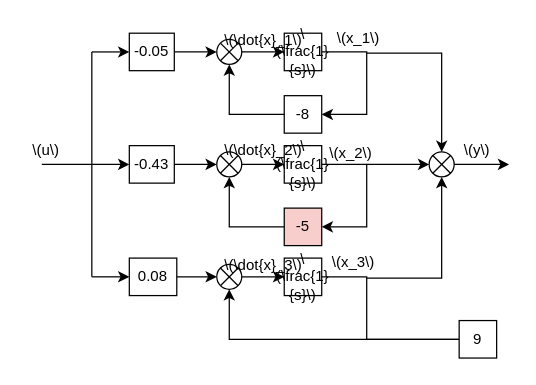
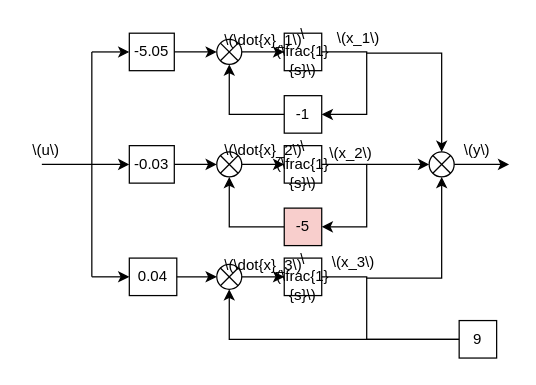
  <mxCell id="0" />
  <mxCell id="1" parent="0" />
  <mxCell id="2" style="edgeStyle=orthogonalEdgeStyle;rounded=0;orthogonalLoop=1;jettySize=auto;html=1;exitX=1;exitY=0.5;exitDx=0;exitDy=0;entryX=1;entryY=0.5;entryDx=0;entryDy=0;" edge="1" parent="1" source="3" target="7"><mxGeometry relative="1" as="geometry"><Array as="points"><mxPoint x="293" y="41" /><mxPoint x="293" y="91" /></Array></mxGeometry></mxCell>
  <mxCell id="3" value="\(\frac{1}{s}\)" style="rounded=0;whiteSpace=wrap;html=1;" vertex="1" parent="1"><mxGeometry x="227" y="26" width="30" height="30" as="geometry" /></mxCell>
  <mxCell id="4" value="" style="edgeStyle=orthogonalEdgeStyle;rounded=0;orthogonalLoop=1;jettySize=auto;html=1;" edge="1" parent="1" source="5" target="3"><mxGeometry relative="1" as="geometry" /></mxCell>
  <mxCell id="5" value="" style="shape=sumEllipse;perimeter=ellipsePerimeter;whiteSpace=wrap;html=1;backgroundOutline=1;" vertex="1" parent="1"><mxGeometry x="173" y="31" width="20" height="20" as="geometry" /></mxCell>
  <mxCell id="6" style="edgeStyle=orthogonalEdgeStyle;rounded=0;orthogonalLoop=1;jettySize=auto;html=1;entryX=0.5;entryY=1;entryDx=0;entryDy=0;" edge="1" parent="1" source="7" target="5"><mxGeometry relative="1" as="geometry" /></mxCell>
- <mxCell id="7" value="-8" style="rounded=0;whiteSpace=wrap;html=1;" vertex="1" parent="1"><mxGeometry x="227" y="76" width="30" height="30" as="geometry" /></mxCell>
+ <mxCell id="7" value="-1" style="rounded=0;whiteSpace=wrap;html=1;" vertex="1" parent="1"><mxGeometry x="227" y="76" width="30" height="30" as="geometry" /></mxCell>
  <mxCell id="8" style="edgeStyle=orthogonalEdgeStyle;rounded=0;orthogonalLoop=1;jettySize=auto;html=1;exitX=1;exitY=0.5;exitDx=0;exitDy=0;entryX=1;entryY=0.5;entryDx=0;entryDy=0;" edge="1" parent="1" source="9" target="14"><mxGeometry relative="1" as="geometry"><Array as="points"><mxPoint x="293" y="131" /><mxPoint x="293" y="181" /></Array></mxGeometry></mxCell>
  <mxCell id="9" value="\(\frac{1}{s}\)" style="rounded=0;whiteSpace=wrap;html=1;" vertex="1" parent="1"><mxGeometry x="227" y="116" width="30" height="30" as="geometry" /></mxCell>
  <mxCell id="10" value="" style="edgeStyle=orthogonalEdgeStyle;rounded=0;orthogonalLoop=1;jettySize=auto;html=1;" edge="1" parent="1" source="12" target="9"><mxGeometry relative="1" as="geometry" /></mxCell>
  <mxCell id="11" style="edgeStyle=orthogonalEdgeStyle;rounded=0;orthogonalLoop=1;jettySize=auto;html=1;exitX=0;exitY=0.5;exitDx=0;exitDy=0;endArrow=none;endFill=0;startArrow=classic;startFill=1;" edge="1" parent="1" source="12"><mxGeometry relative="1" as="geometry"><mxPoint x="133" y="130.944" as="targetPoint" /></mxGeometry></mxCell>
  <mxCell id="12" value="" style="shape=sumEllipse;perimeter=ellipsePerimeter;whiteSpace=wrap;html=1;backgroundOutline=1;" vertex="1" parent="1"><mxGeometry x="173" y="121" width="20" height="20" as="geometry" /></mxCell>
  <mxCell id="13" style="edgeStyle=orthogonalEdgeStyle;rounded=0;orthogonalLoop=1;jettySize=auto;html=1;entryX=0.5;entryY=1;entryDx=0;entryDy=0;" edge="1" parent="1" source="14" target="12"><mxGeometry relative="1" as="geometry" /></mxCell>
  <mxCell id="14" value="-5" style="rounded=0;whiteSpace=wrap;html=1;fillColor=#f8cecc;" vertex="1" parent="1"><mxGeometry x="227" y="166" width="30" height="30" as="geometry" /></mxCell>
  <mxCell id="15" style="edgeStyle=orthogonalEdgeStyle;rounded=0;orthogonalLoop=1;jettySize=auto;html=1;exitX=1;exitY=0.5;exitDx=0;exitDy=0;entryX=1;entryY=0.5;entryDx=0;entryDy=0;" edge="1" parent="1" source="16" target="21"><mxGeometry relative="1" as="geometry"><Array as="points"><mxPoint x="293" y="221" /><mxPoint x="293" y="271" /></Array></mxGeometry></mxCell>
  <mxCell id="16" value="\(\frac{1}{s}\)" style="rounded=0;whiteSpace=wrap;html=1;" vertex="1" parent="1"><mxGeometry x="227" y="206" width="30" height="30" as="geometry" /></mxCell>
  <mxCell id="17" value="" style="edgeStyle=orthogonalEdgeStyle;rounded=0;orthogonalLoop=1;jettySize=auto;html=1;" edge="1" parent="1" source="19" target="16"><mxGeometry relative="1" as="geometry" /></mxCell>
  <mxCell id="18" style="edgeStyle=orthogonalEdgeStyle;rounded=0;orthogonalLoop=1;jettySize=auto;html=1;exitX=0;exitY=0.5;exitDx=0;exitDy=0;startArrow=classic;startFill=1;endArrow=none;endFill=0;" edge="1" parent="1" source="19"><mxGeometry relative="1" as="geometry"><mxPoint x="133" y="220.944" as="targetPoint" /></mxGeometry></mxCell>
  <mxCell id="19" value="" style="shape=sumEllipse;perimeter=ellipsePerimeter;whiteSpace=wrap;html=1;backgroundOutline=1;" vertex="1" parent="1"><mxGeometry x="173" y="211" width="20" height="20" as="geometry" /></mxCell>
  <mxCell id="20" style="edgeStyle=orthogonalEdgeStyle;rounded=0;orthogonalLoop=1;jettySize=auto;html=1;entryX=0.5;entryY=1;entryDx=0;entryDy=0;" edge="1" parent="1" source="21" target="19"><mxGeometry relative="1" as="geometry" /></mxCell>
  <mxCell id="21" value="9" style="rounded=0;whiteSpace=wrap;html=1;" vertex="1" parent="1"><mxGeometry x="367" y="256" width="30" height="30" as="geometry" /></mxCell>
  <mxCell id="22" value="" style="endArrow=none;html=1;" edge="1" parent="1"><mxGeometry width="50" height="50" relative="1" as="geometry"><mxPoint x="73" y="221" as="sourcePoint" /><mxPoint x="73" y="41" as="targetPoint" /></mxGeometry></mxCell>
  <mxCell id="23" value="" style="endArrow=classic;html=1;entryX=0;entryY=0.5;entryDx=0;entryDy=0;" edge="1" parent="1" target="5"><mxGeometry width="50" height="50" relative="1" as="geometry"><mxPoint x="133" y="41" as="sourcePoint" /><mxPoint x="263" y="86" as="targetPoint" /></mxGeometry></mxCell>
  <mxCell id="24" style="edgeStyle=orthogonalEdgeStyle;rounded=0;orthogonalLoop=1;jettySize=auto;html=1;exitX=0;exitY=0.5;exitDx=0;exitDy=0;startArrow=classic;startFill=1;endArrow=none;endFill=0;" edge="1" parent="1" source="25"><mxGeometry relative="1" as="geometry"><mxPoint x="73" y="40.862" as="targetPoint" /></mxGeometry></mxCell>
- <mxCell id="25" value="-0.05" style="rounded=0;whiteSpace=wrap;html=1;" vertex="1" parent="1"><mxGeometry x="103" y="26" width="36" height="30" as="geometry" /></mxCell>
+ <mxCell id="25" value="-5.05" style="rounded=0;whiteSpace=wrap;html=1;" vertex="1" parent="1"><mxGeometry x="103" y="26" width="36" height="30" as="geometry" /></mxCell>
  <mxCell id="26" style="edgeStyle=orthogonalEdgeStyle;rounded=0;orthogonalLoop=1;jettySize=auto;html=1;exitX=0;exitY=0.5;exitDx=0;exitDy=0;startArrow=classic;startFill=1;endArrow=none;endFill=0;" edge="1" parent="1" source="27"><mxGeometry relative="1" as="geometry"><mxPoint x="33" y="131" as="targetPoint" /></mxGeometry></mxCell>
- <mxCell id="27" value="-0.43" style="rounded=0;whiteSpace=wrap;html=1;" vertex="1" parent="1"><mxGeometry x="103" y="116" width="36" height="30" as="geometry" /></mxCell>
+ <mxCell id="27" value="-0.03" style="rounded=0;whiteSpace=wrap;html=1;" vertex="1" parent="1"><mxGeometry x="103" y="116" width="36" height="30" as="geometry" /></mxCell>
  <mxCell id="28" style="edgeStyle=orthogonalEdgeStyle;rounded=0;orthogonalLoop=1;jettySize=auto;html=1;exitX=0;exitY=0.5;exitDx=0;exitDy=0;startArrow=classic;startFill=1;endArrow=none;endFill=0;" edge="1" parent="1" source="29"><mxGeometry relative="1" as="geometry"><mxPoint x="73" y="220.862" as="targetPoint" /></mxGeometry></mxCell>
- <mxCell id="29" value="0.08" style="rounded=0;whiteSpace=wrap;html=1;" vertex="1" parent="1"><mxGeometry x="103" y="206" width="38" height="30" as="geometry" /></mxCell>
+ <mxCell id="29" value="0.04" style="rounded=0;whiteSpace=wrap;html=1;" vertex="1" parent="1"><mxGeometry x="103" y="206" width="38" height="30" as="geometry" /></mxCell>
  <mxCell id="30" style="edgeStyle=orthogonalEdgeStyle;rounded=0;orthogonalLoop=1;jettySize=auto;html=1;exitX=0;exitY=0.5;exitDx=0;exitDy=0;startArrow=classic;startFill=1;endArrow=none;endFill=0;" edge="1" parent="1" source="34"><mxGeometry relative="1" as="geometry"><mxPoint x="293" y="131" as="targetPoint" /></mxGeometry></mxCell>
  <mxCell id="31" style="edgeStyle=orthogonalEdgeStyle;rounded=0;orthogonalLoop=1;jettySize=auto;html=1;exitX=0.5;exitY=1;exitDx=0;exitDy=0;startArrow=classic;startFill=1;endArrow=none;endFill=0;" edge="1" parent="1" source="34"><mxGeometry relative="1" as="geometry"><mxPoint x="293" y="222" as="targetPoint" /><Array as="points"><mxPoint x="353" y="222" /></Array></mxGeometry></mxCell>
  <mxCell id="32" style="edgeStyle=orthogonalEdgeStyle;rounded=0;orthogonalLoop=1;jettySize=auto;html=1;exitX=0.5;exitY=0;exitDx=0;exitDy=0;startArrow=classic;startFill=1;endArrow=none;endFill=0;" edge="1" parent="1" source="34"><mxGeometry relative="1" as="geometry"><mxPoint x="293" y="42" as="targetPoint" /><Array as="points"><mxPoint x="353" y="42" /></Array></mxGeometry></mxCell>
  <mxCell id="33" style="edgeStyle=orthogonalEdgeStyle;rounded=0;orthogonalLoop=1;jettySize=auto;html=1;exitX=1;exitY=0.5;exitDx=0;exitDy=0;startArrow=none;startFill=0;endArrow=classic;endFill=1;" edge="1" parent="1" source="34"><mxGeometry relative="1" as="geometry"><mxPoint x="407" y="131" as="targetPoint" /></mxGeometry></mxCell>
  <mxCell id="34" value="" style="shape=sumEllipse;perimeter=ellipsePerimeter;whiteSpace=wrap;html=1;backgroundOutline=1;" vertex="1" parent="1"><mxGeometry x="343" y="121" width="20" height="20" as="geometry" /></mxCell>
  <mxCell id="35" value="\(x_1\)" style="text;html=1;align=center;verticalAlign=middle;resizable=0;points=[];autosize=1;" vertex="1" parent="1"><mxGeometry x="263" y="20" width="46" height="20" as="geometry" /></mxCell>
  <mxCell id="36" value="\(x_2\)" style="text;html=1;align=center;verticalAlign=middle;resizable=0;points=[];autosize=1;" vertex="1" parent="1"><mxGeometry x="257" y="112" width="46" height="20" as="geometry" /></mxCell>
  <mxCell id="37" value="\(x_3\)" style="text;html=1;align=center;verticalAlign=middle;resizable=0;points=[];autosize=1;" vertex="1" parent="1"><mxGeometry x="259" y="200" width="46" height="20" as="geometry" /></mxCell>
  <mxCell id="38" value="\(y\)" style="text;html=1;align=center;verticalAlign=middle;resizable=0;points=[];autosize=1;" vertex="1" parent="1"><mxGeometry x="365" y="110" width="32" height="20" as="geometry" /></mxCell>
  <mxCell id="39" value="\(u\)" style="text;html=1;align=center;verticalAlign=middle;resizable=0;points=[];autosize=1;" vertex="1" parent="1"><mxGeometry x="20" y="110" width="32" height="20" as="geometry" /></mxCell>
  <mxCell id="40" value="\(\dot{x}_1\)" style="text;html=1;align=center;verticalAlign=middle;resizable=0;points=[];autosize=1;" vertex="1" parent="1"><mxGeometry x="173" y="22" width="74" height="20" as="geometry" /></mxCell>
  <mxCell id="41" value="\(\dot{x}_2\)" style="text;html=1;align=center;verticalAlign=middle;resizable=0;points=[];autosize=1;" vertex="1" parent="1"><mxGeometry x="173" y="110" width="74" height="20" as="geometry" /></mxCell>
  <mxCell id="42" value="\(\dot{x}_3\)" style="text;html=1;align=center;verticalAlign=middle;resizable=0;points=[];autosize=1;" vertex="1" parent="1"><mxGeometry x="173" y="202" width="74" height="20" as="geometry" /></mxCell>
